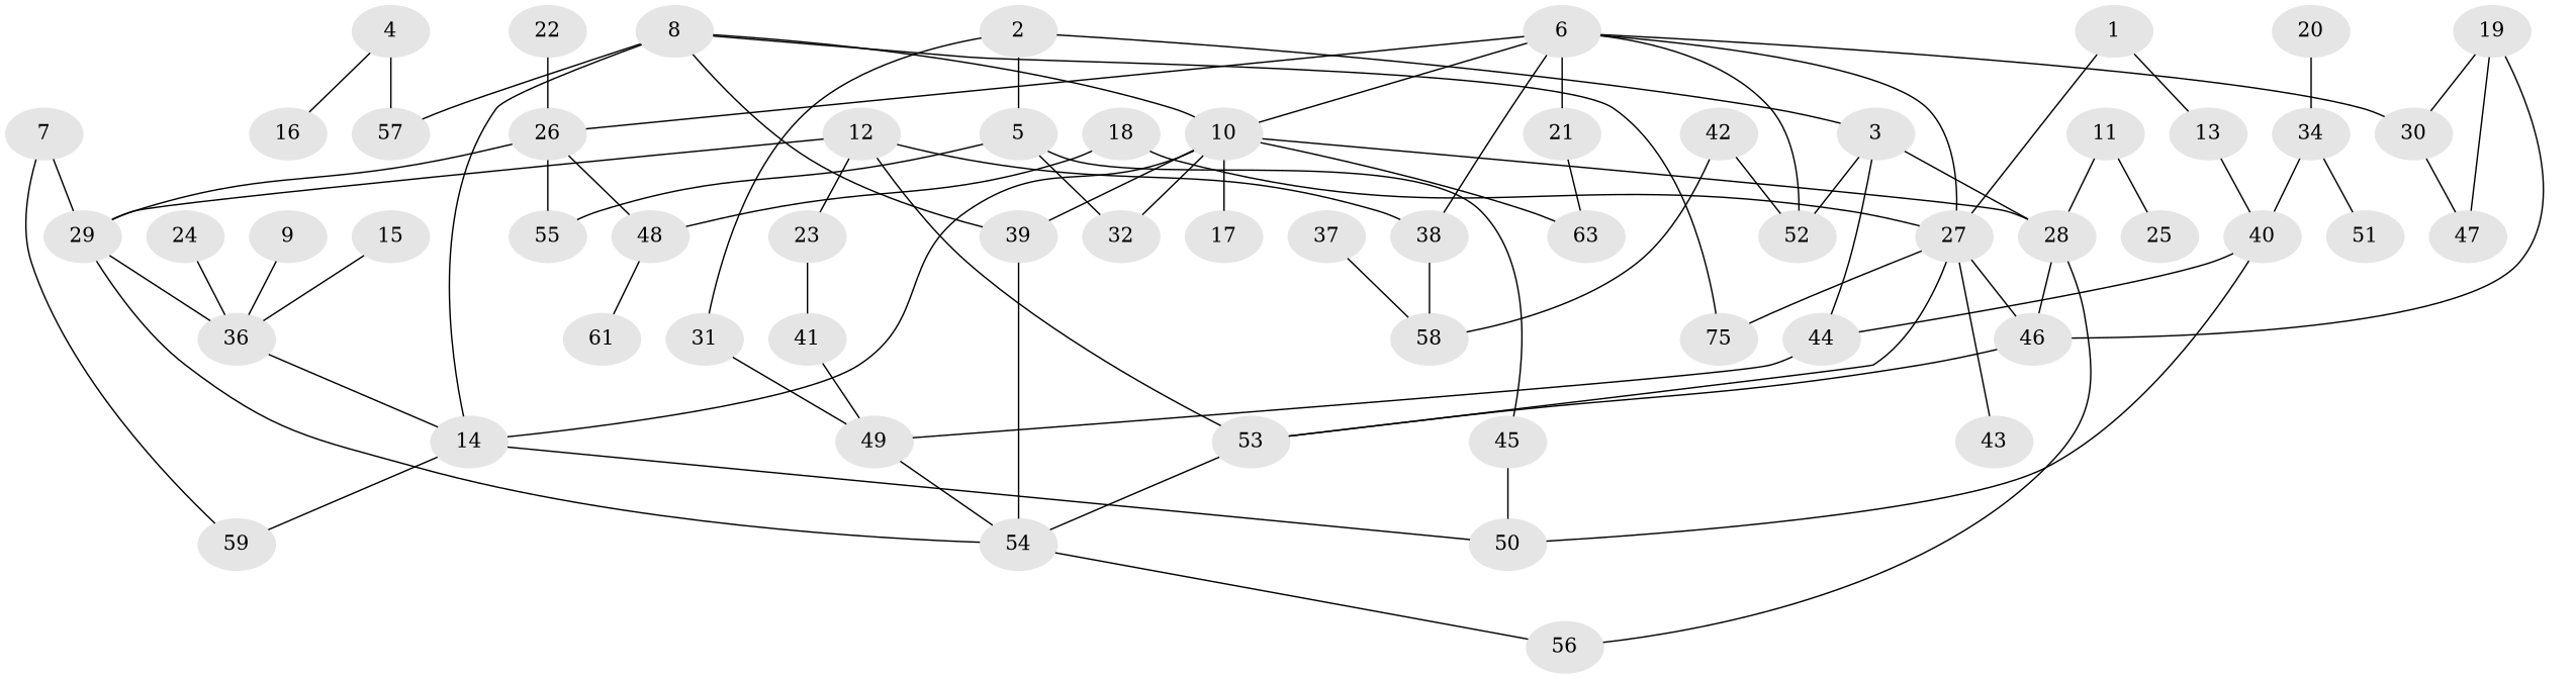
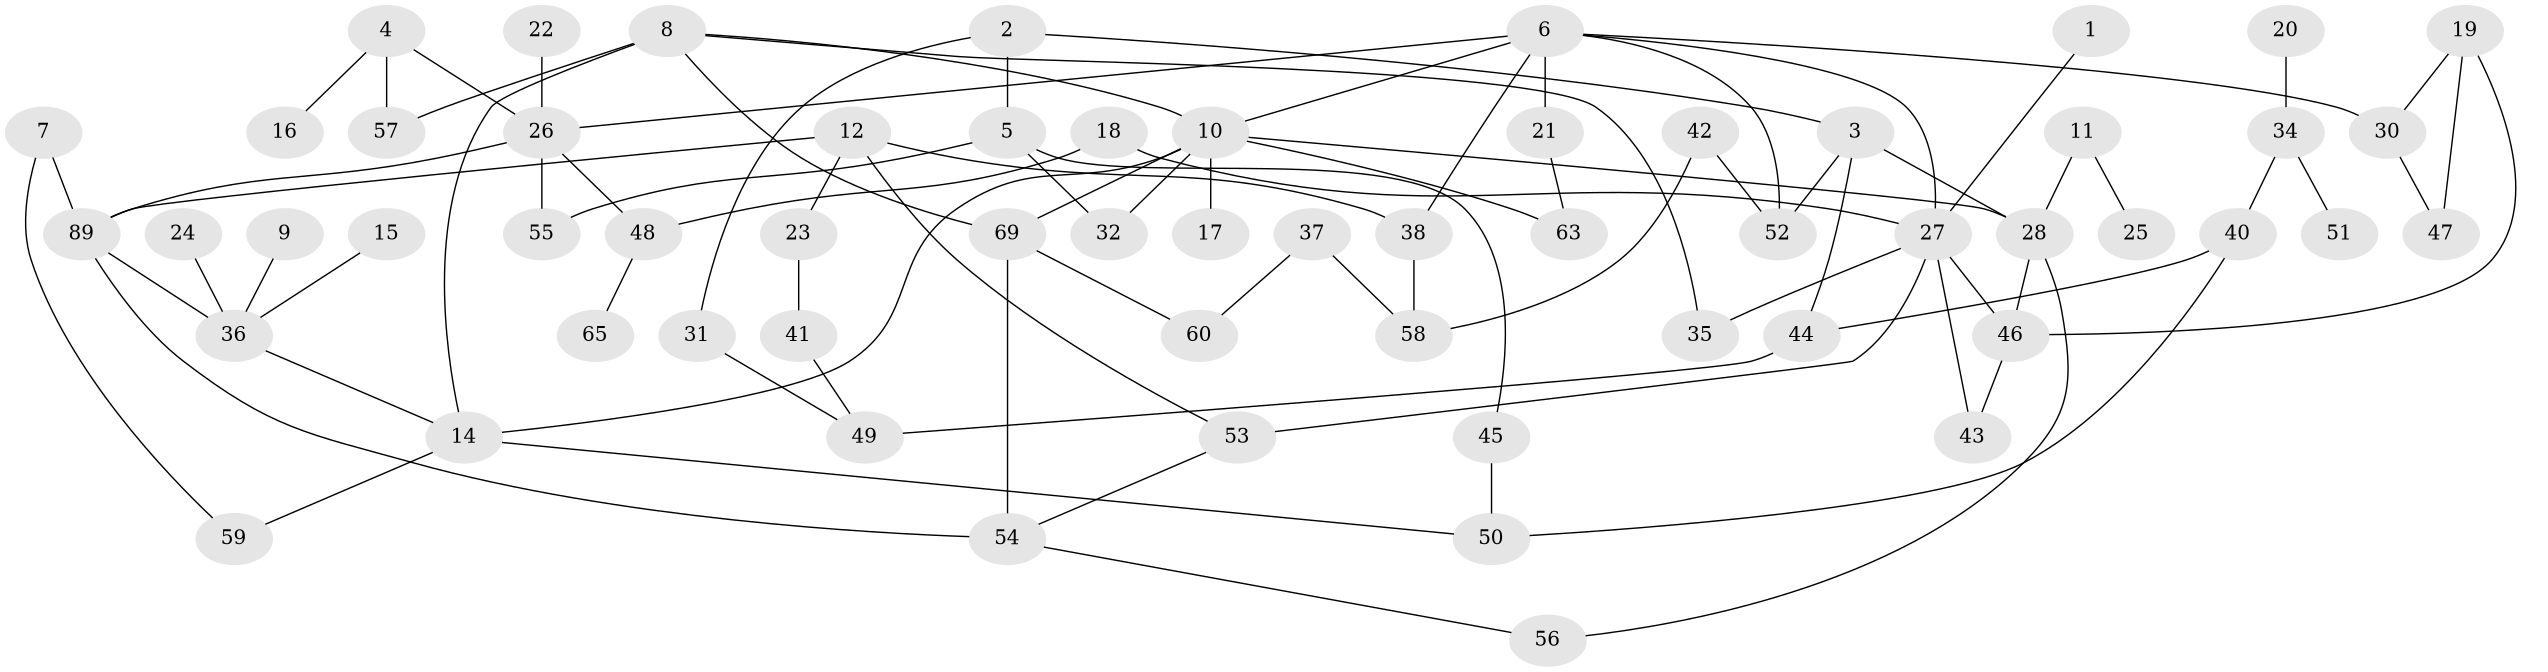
  graph {
    node [color=gray90 style=filled]
    edge [weight=1.0]
    1
-   13
    27
    40
-   35 [label=75]
+   35
    53
    46
    43
    2
    3
    5
    31
    28
    44
    52
    32
    45
    55
    49
    56
    4
    16
    26
    57
-   29
+   29 [label=89]
    48
    50
    6
    10
    21
    30
    38
    14
-   39
+   39 [label=69]
    17
    n36 [label=63]
    47
    58
    7
    59
    36
    54
    8
+   60
    9
    11
    25
    12
    23
    41
    15
    18
-   61
+   61 [label=65]
    19
    20
    34
    51
    22
    24
    37
    42
-   1 -- 13
    1 -- 27
-   13 -- 40
    27 -- 35
    27 -- 53
    27 -- 46 [weight=2.0]
    27 -- 43
    40 -- 44
    40 -- 50
    53 -- 54
-   46 -- 53
+   46 -- 43
    2 -- 3
    2 -- 5
    2 -- 31
    3 -- 28
    3 -- 44
    3 -- 52
    5 -- 32
    5 -- 45
    5 -- 55
    31 -- 49
    28 -- 46 [weight=2.0]
    28 -- 56
    44 -- 49
    45 -- 50
-   49 -- 54
    4 -- 16
+   4 -- 26
    4 -- 57
    26 -- 55
    26 -- 29
    26 -- 48
    29 -- 36 [weight=2.0]
    29 -- 54
    48 -- 61
    6 -- 27
    6 -- 52
    6 -- 26
    6 -- 10
    6 -- 21
    6 -- 30
    6 -- 38
    10 -- 28
    10 -- 32
    10 -- 14
    10 -- 39
    10 -- 17
    10 -- n36
    21 -- n36
    30 -- 47
    38 -- 58
    14 -- 50
    14 -- 59
    39 -- 54
+   39 -- 60
    7 -- 29
    7 -- 59
    36 -- 14
    54 -- 56
    8 -- 35
    8 -- 57
    8 -- 10
    8 -- 14
    8 -- 39
    9 -- 36
    11 -- 28
    11 -- 25 [weight=2.0]
    12 -- 53
    12 -- 29
    12 -- 38
    12 -- 23
    23 -- 41
    41 -- 49
    15 -- 36
    18 -- 27
    18 -- 48
    19 -- 46
    19 -- 30
    19 -- 47
    20 -- 34
    34 -- 40
    34 -- 51
    22 -- 26
    24 -- 36
    37 -- 58
+   37 -- 60
    42 -- 52
    42 -- 58
  }
